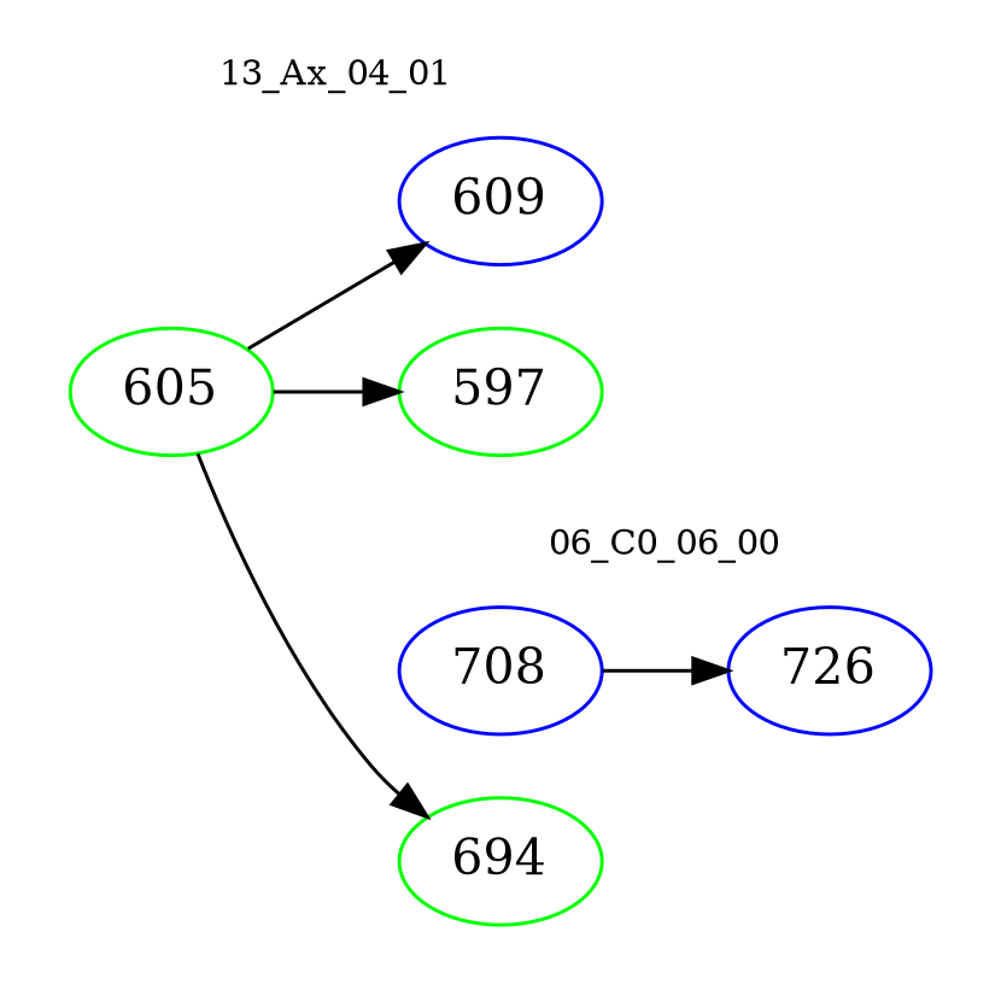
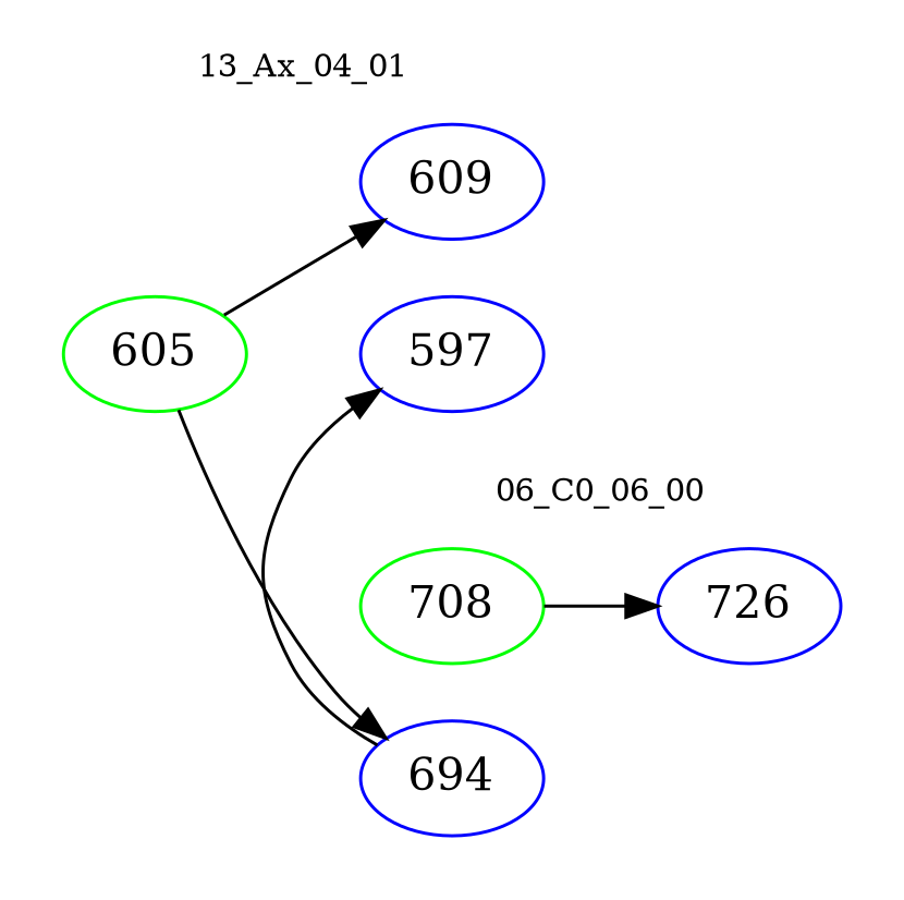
  digraph {
    rankdir=LR
    node [color=green]
    edge [color=black]
    n1 [label=605]
-   n2 [label=597]
+   n2 [color=blue label=597]
    n3 [color=blue label=609]
-   n4 [color=blue label=708]
-   n5 [label=694]
+   n4 [label=708]
+   n5 [color=blue label=694]
    n6 [color=blue label=726]
    subgraph cluster_1 {
      color=white
      fontsize=10
      label="13_Ax_04_01"
      n1
      n2
      n3
    }
    subgraph cluster_2 {
      color=white
      fontsize=10
      label="06_C0_06_00"
      n4
      n5
      n6
    }
-   n1 -> n2
+   n5 -> n2
    n1 -> n3
    n1 -> n5
    n4 -> n6
  }
